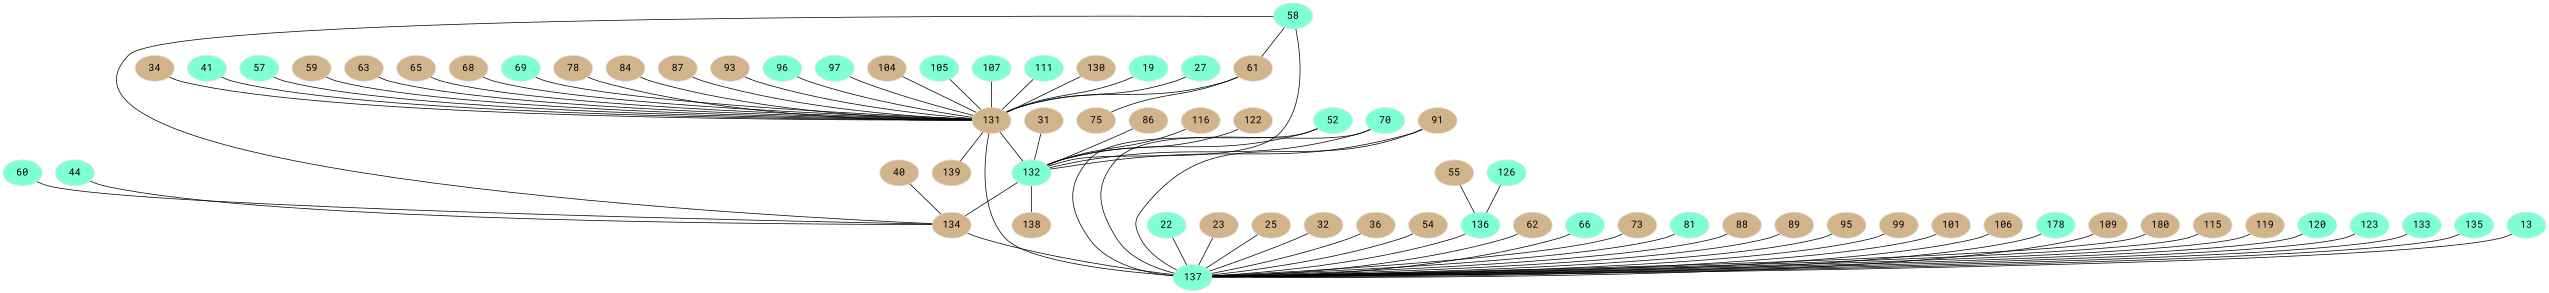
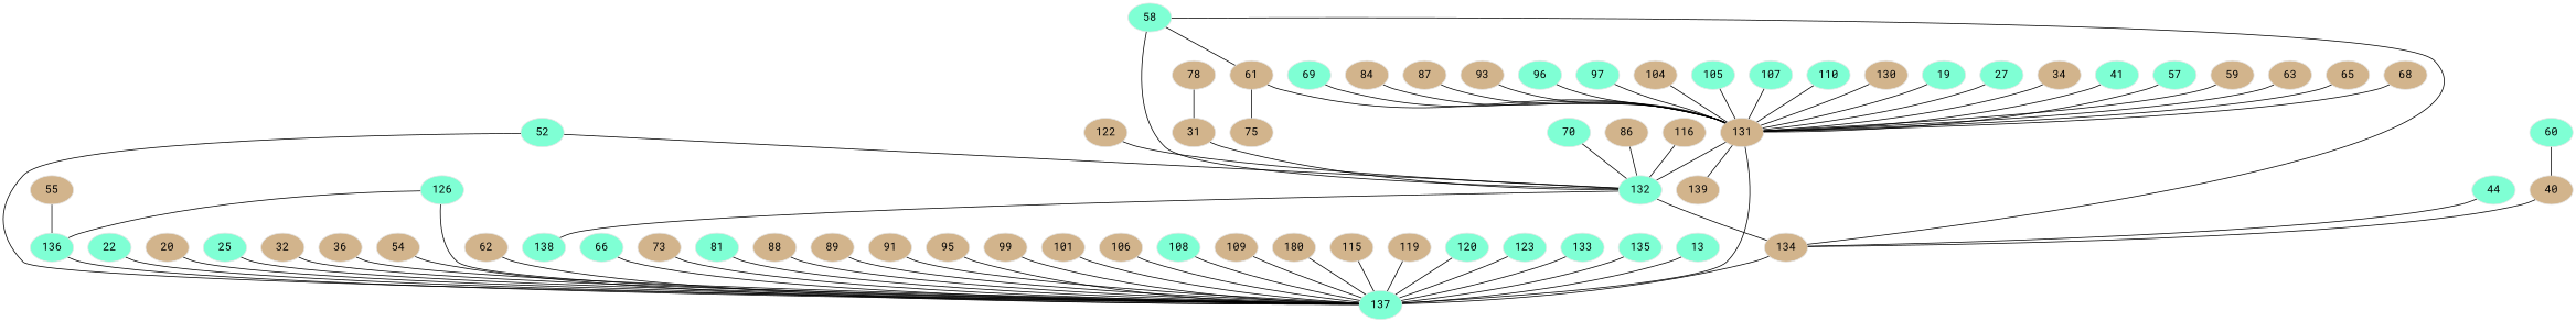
  graph {
    fontname="Roboto Mono"
    node [color=gray90 fillcolor=tan fontname="Roboto Mono" style=filled]
    edge [fontname="Roboto Mono"]
    137 [fillcolor=aquamarine super="+113+80+118+114"]
    13 [fillcolor=aquamarine]
    131 [super="+21+77+11+10+64+7"]
    132 [fillcolor=aquamarine super="+121+18+47+124+128"]
    139 [super="+129"]
    19 [fillcolor=aquamarine]
    22 [fillcolor=aquamarine]
-   23
-   25
+   23 [label=20]
+   25 [fillcolor=aquamarine]
    27 [fillcolor=aquamarine]
    134 [super="+28+98+90+127"]
-   138
+   138 [fillcolor=aquamarine]
    31
    32
    34
    36
    40
    41 [fillcolor=aquamarine]
    44 [fillcolor=aquamarine]
    52 [fillcolor=aquamarine]
    54
    136 [fillcolor=aquamarine super="+17+102+33"]
    55
    57 [fillcolor=aquamarine]
    58 [fillcolor=aquamarine super="+48"]
    61 [super="+39"]
    75
    59
    60 [fillcolor=aquamarine]
    62
    63
    65
    66 [fillcolor=aquamarine]
    68
    69 [fillcolor=aquamarine]
    70 [fillcolor=aquamarine super="+1"]
    73
    78
    81 [fillcolor=aquamarine]
    84
    86
    87
    88
    89
    91 [super="+83"]
    93
    95
    96 [fillcolor=aquamarine]
    97 [fillcolor=aquamarine]
    99
    101 [super="+92"]
    104 [super="+67"]
    105 [fillcolor=aquamarine super="+20+76"]
    106
    107 [fillcolor=aquamarine]
-   108 [fillcolor=aquamarine label=178]
+   108 [fillcolor=aquamarine]
    109
    n58 [label=180]
-   111 [fillcolor=aquamarine super="+38"]
+   111 [fillcolor=aquamarine super="+38" label=110]
    115
    116
    119
    120 [fillcolor=aquamarine super="+30"]
    122
    123 [fillcolor=aquamarine]
    126 [fillcolor=aquamarine]
    130
    133 [fillcolor=aquamarine super="+74"]
    135 [fillcolor=aquamarine]
    13 -- 137
    131 -- 137 [weight=16]
    131 -- 132 [weight=9]
    131 -- 139
    132 -- 134 [weight=2]
    132 -- 138
    19 -- 131
    22 -- 137
    23 -- 137
    25 -- 137
    27 -- 131
    134 -- 137 [weight=6]
    31 -- 132
    32 -- 137
    34 -- 131 [weight=2]
    36 -- 137
    40 -- 134
    41 -- 131
    44 -- 134
    52 -- 137
    52 -- 132
    54 -- 137
    136 -- 137 [weight=3]
    55 -- 136
    57 -- 131
    58 -- 132 [weight=3]
    58 -- 134
    58 -- 61
    61 -- 131 [weight=3]
    61 -- 75
    59 -- 131
-   60 -- 134
+   60 -- 40
    62 -- 137
    63 -- 131
    65 -- 131
    66 -- 137
    68 -- 131
    69 -- 131
-   70 -- 137 [weight=4]
+   126 -- 137 [weight=4]
    70 -- 132
    73 -- 137
-   78 -- 131
+   78 -- 31
    81 -- 137
    84 -- 131
    86 -- 132
    87 -- 131
    88 -- 137
    89 -- 137
    91 -- 137
-   91 -- 132
    93 -- 131
    95 -- 137
    96 -- 131
    97 -- 131
    99 -- 137
    101 -- 137
    104 -- 131
    105 -- 131
    106 -- 137
    107 -- 131
    108 -- 137
    109 -- 137
    n58 -- 137
    111 -- 131
    115 -- 137
    116 -- 132
    119 -- 137
    120 -- 137 [weight=2]
    122 -- 132
    123 -- 137
    126 -- 136
    130 -- 131
    133 -- 137
    135 -- 137
  }
